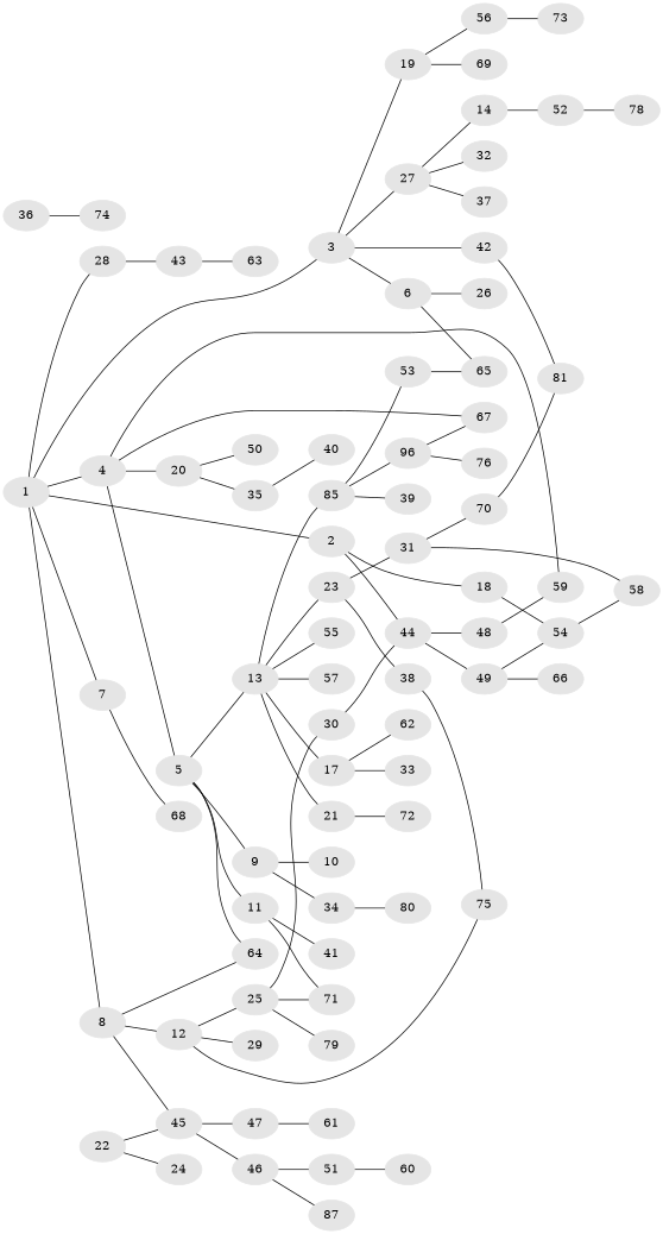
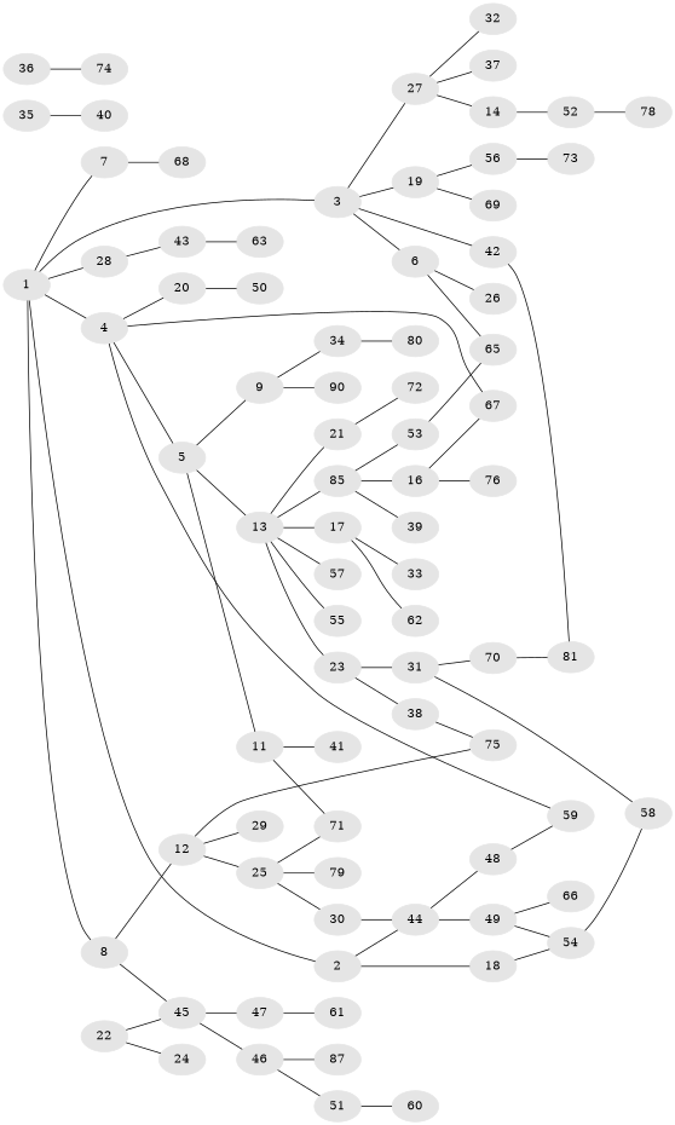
  graph {
    rankdir=LR
    node [color=gray90 style=filled]
    1
    2
    3
    4
    7
    8
    28
    18
    44
    6
    19
    27
    42
    5
    20
    59
    67
    68
-   64
    12
    45
    43
    54
    48
    49
    26
    65
    14
    52
    56
    69
    32
    37
    81
    9
    11
    13
    35
    50
-   10
+   10 [label=90]
    34
    41
    71
    n44 [label=85]
    17
    21
    23
    55
    57
    25
    29
    75
    22
    24
    80
    30
    79
-   16 [label=96]
+   16
    39
    53
    33
    62
    72
    31
    38
    78
    76
    58
    73
    40
    36
    74
    46
    47
    70
    63
    66
    51
    n79 [label=87]
    61
    60
    1 -- 2
    1 -- 3
    1 -- 4
    1 -- 7
    1 -- 8
    1 -- 28
    2 -- 18
    2 -- 44
    3 -- 6
    3 -- 19
    3 -- 27
    3 -- 42
    4 -- 5
    4 -- 20
    4 -- 59
    4 -- 67
    7 -- 68
-   8 -- 64
    8 -- 12
    8 -- 45
    28 -- 43
    18 -- 54
    44 -- 48
    44 -- 49
    6 -- 26
    6 -- 65
    19 -- 56
    19 -- 69
    27 -- 14
    27 -- 32
    27 -- 37
    42 -- 81
-   5 -- 64
    5 -- 9
    5 -- 11
    5 -- 13
-   20 -- 35
    20 -- 50
    12 -- 25
    12 -- 29
    12 -- 75
    45 -- 46
    45 -- 47
    43 -- 63
    54 -- 58
    48 -- 59
    49 -- 54
    49 -- 66
    14 -- 52
    52 -- 78
    56 -- 73
    9 -- 10
    9 -- 34
    11 -- 41
    11 -- 71
    13 -- n44
    13 -- 17
    13 -- 21
    13 -- 23
    13 -- 55
    13 -- 57
    35 -- 40
    34 -- 80
    n44 -- 16
    n44 -- 39
    n44 -- 53
    17 -- 33
    17 -- 62
    21 -- 72
    23 -- 31
    23 -- 38
    25 -- 71
    25 -- 30
    25 -- 79
    22 -- 45
    22 -- 24
    30 -- 44
    16 -- 67
    16 -- 76
    53 -- 65
    31 -- 58
    31 -- 70
    38 -- 75
    36 -- 74
    46 -- 51
    46 -- n79
    47 -- 61
    70 -- 81
    51 -- 60
  }
